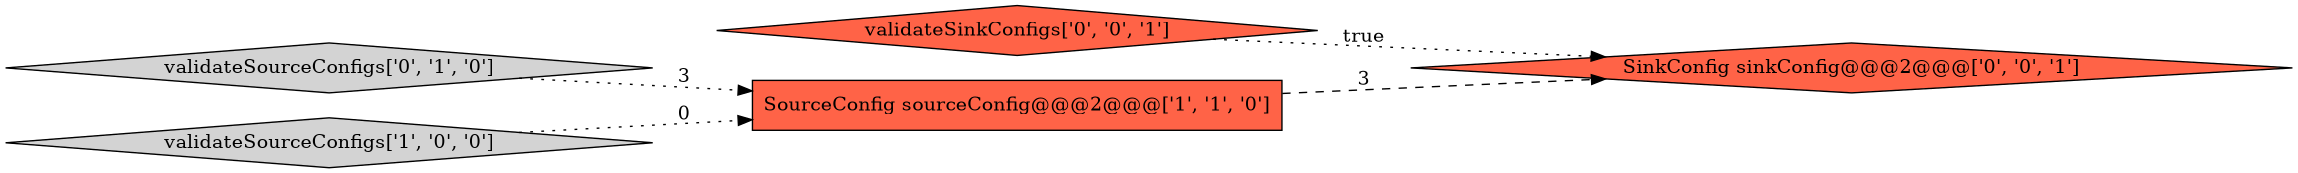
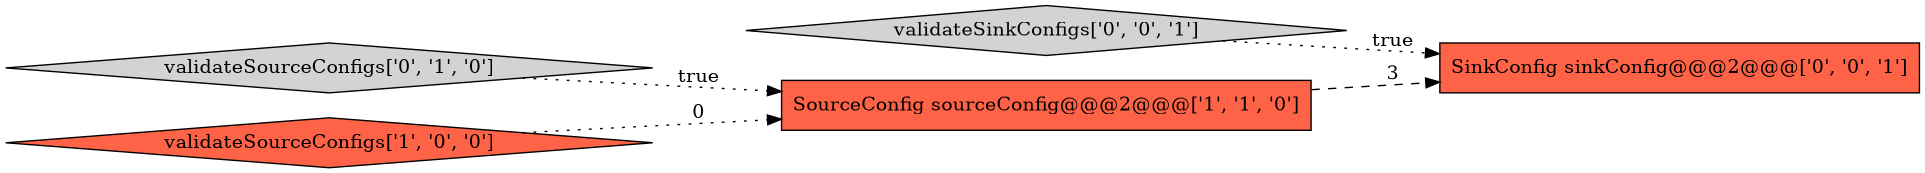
  digraph {
    rankdir=LR
    node [fillcolor=lightgray shape=diamond style=filled]
    edge [style=dotted]
    n1 [fillcolor=tomato label="SourceConfig sourceConfig@@@2@@@['1', '1', '0']" shape=box]
-   n2 [fillcolor=tomato label="SinkConfig sinkConfig@@@2@@@['0', '0', '1']"]
-   n3 [fillcolor=tomato label="validateSinkConfigs['0', '0', '1']"]
+   n2 [fillcolor=tomato label="SinkConfig sinkConfig@@@2@@@['0', '0', '1']" shape=box]
+   n3 [label="validateSinkConfigs['0', '0', '1']"]
    n4 [label="validateSourceConfigs['0', '1', '0']"]
-   n5 [label="validateSourceConfigs['1', '0', '0']"]
+   n5 [fillcolor=tomato label="validateSourceConfigs['1', '0', '0']"]
    n1 -> n2 [label=3 style=dashed]
    n3 -> n2 [label=true]
-   n4 -> n1 [label=3]
+   n4 -> n1 [label=true]
    n5 -> n1 [label=0]
  }
